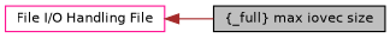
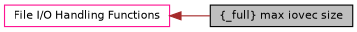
  digraph {
    rankdir=LR
    node [fontname=Helvetica fontsize=10 shape=record style=filled]
    n1 [color=black fillcolor=grey75 fontcolor=black height=0.2 label="\{_full\} max iovec size" width=0.4]
-   n2 [color=deeppink fillcolor=white height=0.2 label="File I/O Handling File" width=0.4]
+   n2 [color=deeppink fillcolor=white height=0.2 label="File I/O Handling Functions" width=0.4]
    n2 -> n1 [dir=back fontname=Helvetica fontsize=10 labelfontname=Helvetica labelfontsize=10 shape=plaintext style=solid color=brown]
  }
